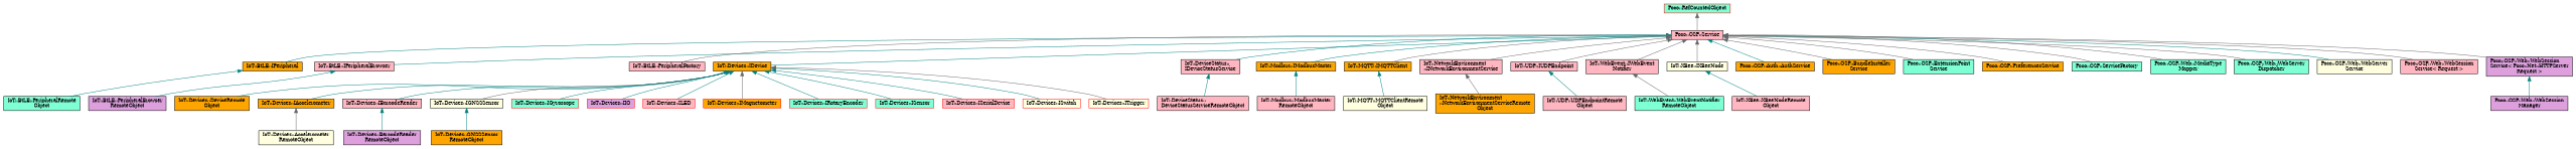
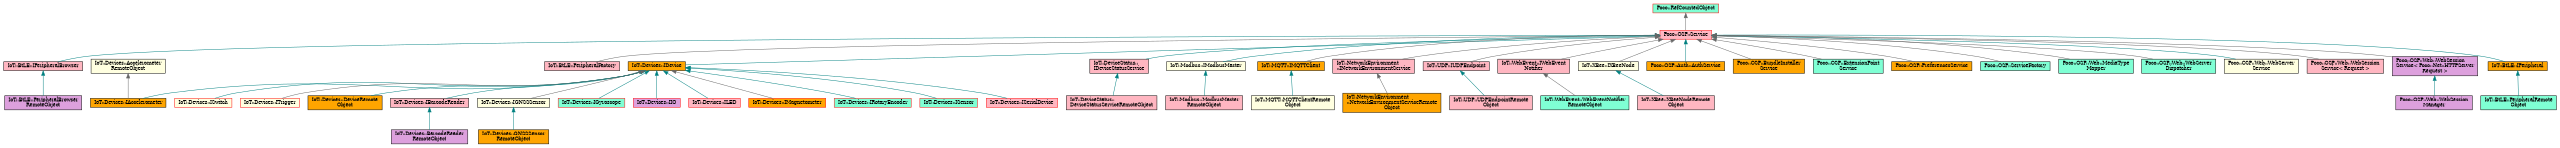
  digraph {
    fontname="DejaVu Serif"
    rankdir=TB
    node [color=black fillcolor=lightpink fontname="DejaVu Serif" fontsize=10 shape=record style=filled]
    edge [color=teal dir=back fontname="DejaVu Serif" fontsize=10 labelfontname=Helvetica labelfontsize=10 style=solid]
-   n1 [fontcolor=black height=0.2 label="Poco::OSP::Service" width=0.4]
+   n1 [color=red fontcolor=black height=0.2 label="Poco::OSP::Service" width=0.4]
    n2 [fillcolor=orange height=0.2 label="IoT::BtLE::IPeripheral" width=0.4]
    n3 [height=0.2 label="IoT::BtLE::IPeripheralBrowser" width=0.4]
    n4 [height=0.2 label="IoT::BtLE::PeripheralFactory" width=0.4]
    n5 [fillcolor=orange height=0.2 label="IoT::Devices::IDevice" width=0.4]
    n6 [height=0.2 label="IoT::DeviceStatus::\lIDeviceStatusService" width=0.4]
-   n7 [fillcolor=orange height=0.2 label="IoT::Modbus::IModbusMaster" width=0.4]
+   n7 [fillcolor=lightyellow height=0.2 label="IoT::Modbus::IModbusMaster" width=0.4]
    n8 [fillcolor=orange height=0.2 label="IoT::MQTT::IMQTTClient" width=0.4]
    n9 [height=0.2 label="IoT::NetworkEnvironment\l::INetworkEnvironmentService" width=0.4]
    n10 [height=0.2 label="IoT::UDP::IUDPEndpoint" width=0.4]
    n11 [height=0.2 label="IoT::WebEvent::IWebEvent\lNotifier" width=0.4]
    n12 [fillcolor=lightyellow height=0.2 label="IoT::XBee::IXBeeNode" width=0.4]
    n13 [fillcolor=orange height=0.2 label="Poco::OSP::Auth::AuthService" width=0.4]
    n14 [fillcolor=orange height=0.2 label="Poco::OSP::BundleInstaller\lService" width=0.4]
    n15 [fillcolor=aquamarine height=0.2 label="Poco::OSP::ExtensionPoint\lService" width=0.4]
    n16 [fillcolor=orange height=0.2 label="Poco::OSP::PreferencesService" width=0.4]
    n17 [fillcolor=aquamarine height=0.2 label="Poco::OSP::ServiceFactory" width=0.4]
    n18 [fillcolor=aquamarine height=0.2 label="Poco::OSP::Web::MediaType\lMapper" width=0.4]
    n19 [fillcolor=aquamarine height=0.2 label="Poco::OSP::Web::WebServer\lDispatcher" width=0.4]
    n20 [fillcolor=lightyellow height=0.2 label="Poco::OSP::Web::WebServer\lService" width=0.4]
    n21 [height=0.2 label="Poco::OSP::Web::WebSession\lService\< Request \>" width=0.4]
    n22 [fillcolor=plum height=0.2 label="Poco::OSP::Web::WebSession\lService\< Poco::Net::HTTPServer\lRequest \>" width=0.4]
    n23 [fillcolor=aquamarine height=0.2 label="IoT::BtLE::PeripheralRemote\lObject" width=0.4]
    n24 [fillcolor=plum height=0.2 label="IoT::BtLE::PeripheralBrowser\lRemoteObject" width=0.4]
    n25 [fillcolor=orange height=0.2 label="IoT::Devices::DeviceRemote\lObject" width=0.4]
    n26 [fillcolor=orange height=0.2 label="IoT::Devices::IAccelerometer" width=0.4]
    n27 [height=0.2 label="IoT::Devices::IBarcodeReader" width=0.4]
    n28 [fillcolor=lightyellow height=0.2 label="IoT::Devices::IGNSSSensor" width=0.4]
    n29 [color=red fillcolor=aquamarine height=0.2 label="IoT::Devices::IGyroscope" width=0.4]
    n30 [color=red fillcolor=plum height=0.2 label="IoT::Devices::IIO" width=0.4]
    n31 [color=red height=0.2 label="IoT::Devices::ILED" width=0.4]
    n32 [color=red fillcolor=orange height=0.2 label="IoT::Devices::IMagnetometer" width=0.4]
    n33 [color=red fillcolor=aquamarine height=0.2 label="IoT::Devices::IRotaryEncoder" width=0.4]
    n34 [color=red fillcolor=aquamarine height=0.2 label="IoT::Devices::ISensor" width=0.4]
    n35 [color=red height=0.2 label="IoT::Devices::ISerialDevice" width=0.4]
    n36 [color=red fillcolor=lightyellow height=0.2 label="IoT::Devices::ISwitch" width=0.4]
    n37 [color=red fillcolor=lightyellow height=0.2 label="IoT::Devices::ITrigger" width=0.4]
    n38 [height=0.2 label="IoT::DeviceStatus::\lDeviceStatusServiceRemoteObject" width=0.4]
    n39 [height=0.2 label="IoT::Modbus::ModbusMaster\lRemoteObject" width=0.4]
    n40 [fillcolor=lightyellow height=0.2 label="IoT::MQTT::MQTTClientRemote\lObject" width=0.4]
    n41 [fillcolor=orange height=0.2 label="IoT::NetworkEnvironment\l::NetworkEnvironmentServiceRemote\lObject" width=0.4]
    n42 [height=0.2 label="IoT::UDP::UDPEndpointRemote\lObject" width=0.4]
    n43 [fillcolor=aquamarine height=0.2 label="IoT::WebEvent::WebEventNotifier\lRemoteObject" width=0.4]
    n44 [height=0.2 label="IoT::XBee::XBeeNodeRemote\lObject" width=0.4]
    n45 [fillcolor=plum height=0.2 label="Poco::OSP::Web::WebSession\lManager" width=0.4]
    n46 [color=red fillcolor=aquamarine height=0.2 label="Poco::RefCountedObject" width=0.4]
    n47 [fillcolor=lightyellow height=0.2 label="IoT::Devices::Accelerometer\lRemoteObject" width=0.4]
    n48 [fillcolor=plum height=0.2 label="IoT::Devices::BarcodeReader\lRemoteObject" width=0.4]
    n49 [fillcolor=orange height=0.2 label="IoT::Devices::GNSSSensor\lRemoteObject" width=0.4]
    n1 -> n2
    n1 -> n3
    n1 -> n4 [color=gray40]
    n1 -> n5
    n1 -> n6
    n1 -> n7
    n1 -> n8 [color=gray40]
    n1 -> n9 [color=gray40]
    n1 -> n10 [color=gray40]
    n1 -> n11 [color=gray40]
    n1 -> n12 [color=gray40]
    n1 -> n13
    n1 -> n14 [color=gray40]
    n1 -> n15 [color=gray40]
    n1 -> n16 [color=gray40]
    n1 -> n17 [color=gray40]
    n1 -> n18 [color=gray40]
    n1 -> n19 [color=gray40]
    n1 -> n20
    n1 -> n21 [color=gray40]
    n1 -> n22 [color=gray40]
    n2 -> n23
    n3 -> n24
    n5 -> n25
    n5 -> n26
    n5 -> n27
    n5 -> n28 [color=gray40]
    n5 -> n29
    n5 -> n30
    n5 -> n31
    n5 -> n32 [color=gray40]
    n5 -> n33
    n5 -> n34
    n5 -> n35
    n5 -> n36
    n5 -> n37 [color=gray40]
    n6 -> n38
    n7 -> n39
    n8 -> n40
    n9 -> n41 [color=gray40]
    n10 -> n42
    n11 -> n43 [color=gray40]
    n12 -> n44
    n22 -> n45
-   n26 -> n47 [color=gray40]
+   n47 -> n26 [color=gray40]
    n27 -> n48
    n28 -> n49
    n46 -> n1 [color=gray40]
  }
